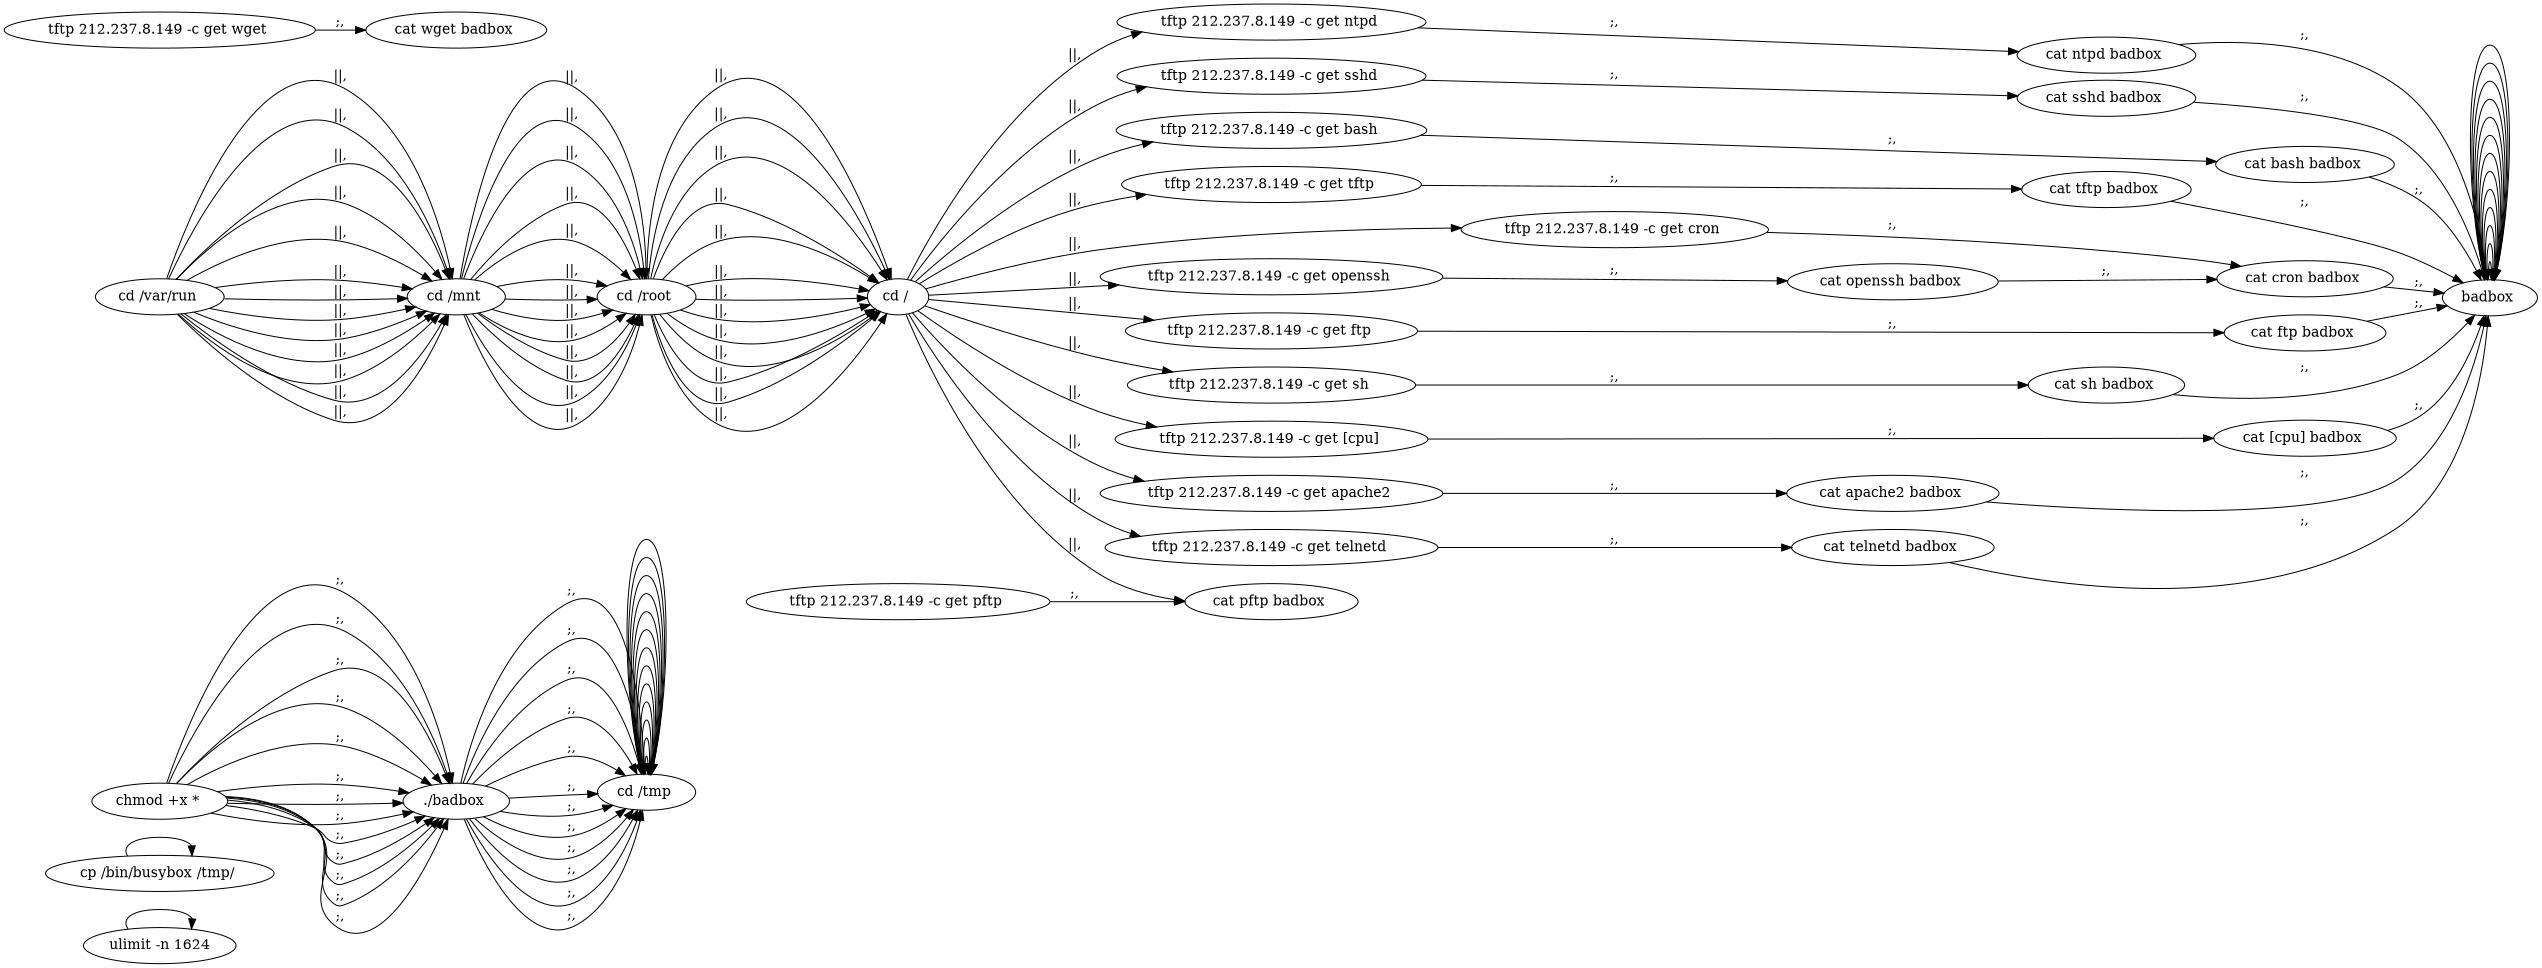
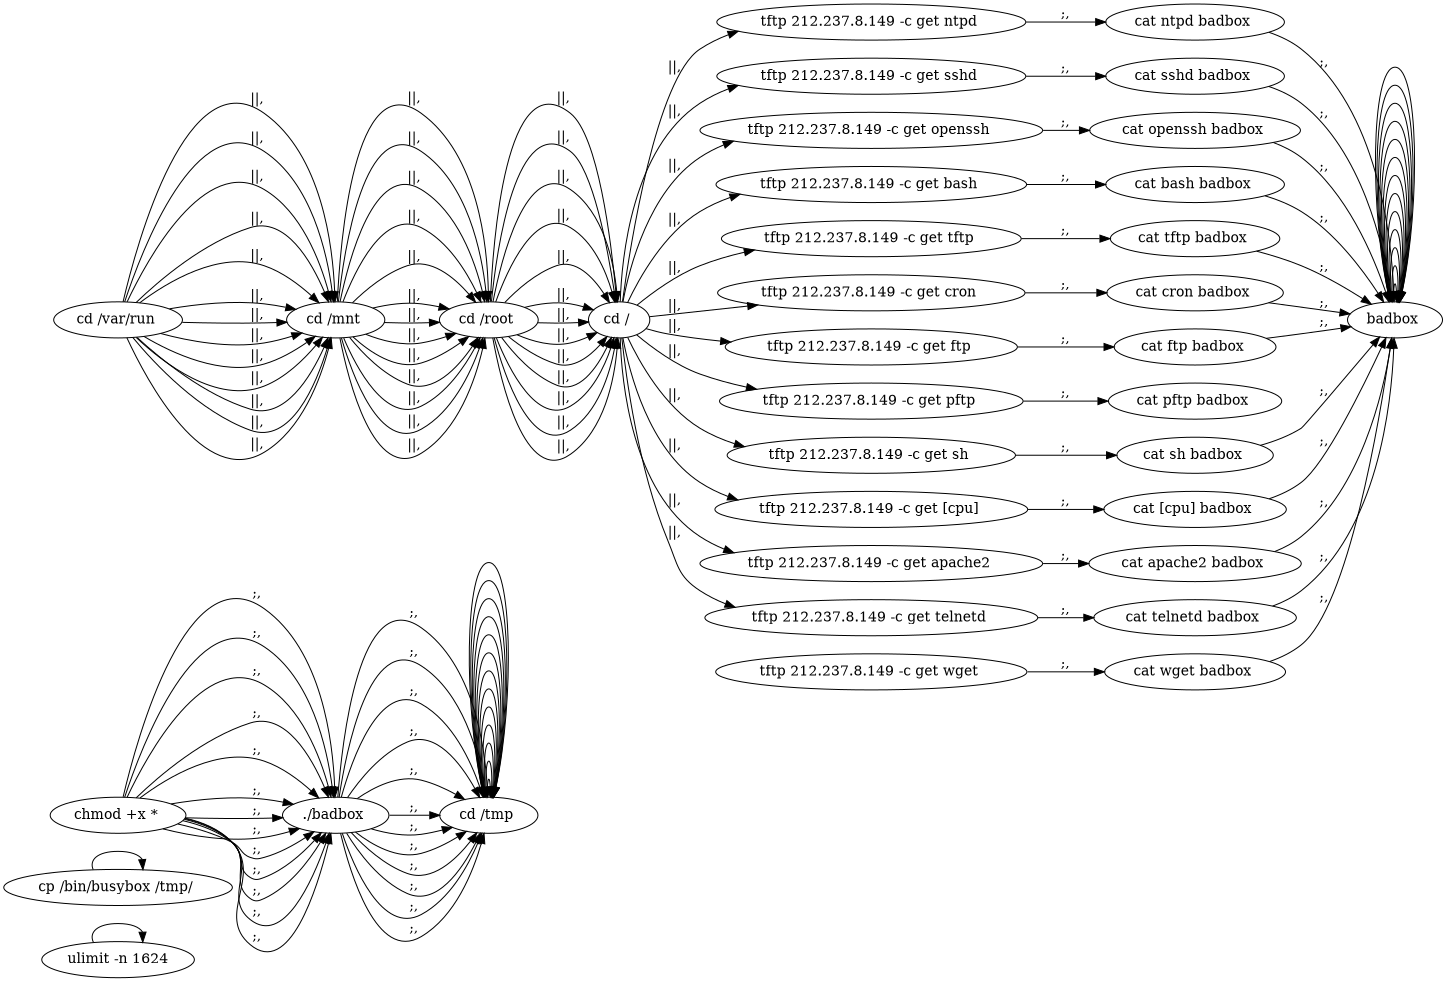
  digraph {
    rankdir=LR
    n1 [label="ulimit -n 1624"]
    n2 [label="cp /bin/busybox /tmp/ "]
    n3 [label="cd /tmp "]
    n4 [label="cd /var/run "]
    n5 [label="cd /mnt "]
    n6 [label="cd /root "]
    n7 [label="cd / "]
    n8 [label="tftp 212.237.8.149 -c get ntpd "]
    n9 [label="tftp 212.237.8.149 -c get sshd "]
    n10 [label="tftp 212.237.8.149 -c get openssh "]
    n11 [label="tftp 212.237.8.149 -c get bash "]
    n12 [label="tftp 212.237.8.149 -c get tftp "]
    n13 [label="tftp 212.237.8.149 -c get cron "]
    n14 [label="tftp 212.237.8.149 -c get ftp "]
    n15 [label="tftp 212.237.8.149 -c get pftp "]
    n16 [label="tftp 212.237.8.149 -c get sh "]
    n17 [label="tftp 212.237.8.149 -c get [cpu] "]
    n18 [label="tftp 212.237.8.149 -c get apache2 "]
    n19 [label="tftp 212.237.8.149 -c get telnetd "]
    n20 [label="cat ntpd badbox "]
    n21 [label="cat sshd badbox "]
    n22 [label="cat openssh badbox "]
    n23 [label="cat bash badbox "]
    n24 [label="cat tftp badbox "]
    n25 [label="tftp 212.237.8.149 -c get wget "]
    n26 [label="cat wget badbox "]
    n27 [label="cat cron badbox "]
    n28 [label="cat ftp badbox "]
    n29 [label="cat pftp badbox "]
    n30 [label="cat sh badbox "]
    n31 [label="cat [cpu] badbox "]
    n32 [label="cat apache2 badbox "]
    n33 [label="cat telnetd badbox "]
    n34 [label="badbox "]
    n35 [label="chmod +x * "]
    n36 [label="./badbox "]
    n1 -> n1
    n2 -> n2
    n3 -> n3
    n3 -> n3
    n3 -> n3
    n3 -> n3
    n3 -> n3
    n3 -> n3
    n3 -> n3
    n3 -> n3
    n3 -> n3
    n3 -> n3
    n3 -> n3
    n3 -> n3
    n3 -> n3
    n4 -> n5 [label="||,"]
    n4 -> n5 [label="||,"]
    n4 -> n5 [label="||,"]
    n4 -> n5 [label="||,"]
    n4 -> n5 [label="||,"]
    n4 -> n5 [label="||,"]
    n4 -> n5 [label="||,"]
    n4 -> n5 [label="||,"]
    n4 -> n5 [label="||,"]
    n4 -> n5 [label="||,"]
    n4 -> n5 [label="||,"]
    n4 -> n5 [label="||,"]
    n4 -> n5 [label="||,"]
    n5 -> n6 [label="||,"]
    n5 -> n6 [label="||,"]
    n5 -> n6 [label="||,"]
    n5 -> n6 [label="||,"]
    n5 -> n6 [label="||,"]
    n5 -> n6 [label="||,"]
    n5 -> n6 [label="||,"]
    n5 -> n6 [label="||,"]
    n5 -> n6 [label="||,"]
    n5 -> n6 [label="||,"]
    n5 -> n6 [label="||,"]
    n5 -> n6 [label="||,"]
    n5 -> n6 [label="||,"]
    n6 -> n7 [label="||,"]
    n6 -> n7 [label="||,"]
    n6 -> n7 [label="||,"]
    n6 -> n7 [label="||,"]
    n6 -> n7 [label="||,"]
    n6 -> n7 [label="||,"]
    n6 -> n7 [label="||,"]
    n6 -> n7 [label="||,"]
    n6 -> n7 [label="||,"]
    n6 -> n7 [label="||,"]
    n6 -> n7 [label="||,"]
    n6 -> n7 [label="||,"]
    n6 -> n7 [label="||,"]
    n7 -> n8 [label="||,"]
    n7 -> n9 [label="||,"]
    n7 -> n10 [label="||,"]
    n7 -> n11 [label="||,"]
    n7 -> n12 [label="||,"]
    n7 -> n13 [label="||,"]
    n7 -> n14 [label="||,"]
-   n7 -> n29 [label="||,"]
+   n7 -> n15 [label="||,"]
    n7 -> n16 [label="||,"]
    n7 -> n17 [label="||,"]
    n7 -> n18 [label="||,"]
    n7 -> n19 [label="||,"]
    n8 -> n20 [label=";,"]
    n9 -> n21 [label=";,"]
    n10 -> n22 [label=";,"]
    n11 -> n23 [label=";,"]
    n12 -> n24 [label=";,"]
    n13 -> n27 [label=";,"]
    n14 -> n28 [label=";,"]
    n15 -> n29 [label=";,"]
    n16 -> n30 [label=";,"]
    n17 -> n31 [label=";,"]
    n18 -> n32 [label=";,"]
    n19 -> n33 [label=";,"]
    n20 -> n34 [label=";,"]
    n21 -> n34 [label=";,"]
-   n22 -> n27 [label=";,"]
+   n22 -> n34 [label=";,"]
    n23 -> n34 [label=";,"]
    n24 -> n34 [label=";,"]
    n25 -> n26 [label=";,"]
+   n26 -> n34 [label=";,"]
    n27 -> n34 [label=";,"]
    n28 -> n34 [label=";,"]
    n30 -> n34 [label=";,"]
    n31 -> n34 [label=";,"]
    n32 -> n34 [label=";,"]
    n33 -> n34 [label=";,"]
    n34 -> n34
    n34 -> n34
    n34 -> n34
    n34 -> n34
    n34 -> n34
    n34 -> n34
    n34 -> n34
    n34 -> n34
    n34 -> n34
    n34 -> n34
    n34 -> n34
    n34 -> n34
    n34 -> n34
    n35 -> n36 [label=";,"]
    n35 -> n36 [label=";,"]
    n35 -> n36 [label=";,"]
    n35 -> n36 [label=";,"]
    n35 -> n36 [label=";,"]
    n35 -> n36 [label=";,"]
    n35 -> n36 [label=";,"]
    n35 -> n36 [label=";,"]
    n35 -> n36 [label=";,"]
    n35 -> n36 [label=";,"]
    n35 -> n36 [label=";,"]
    n35 -> n36 [label=";,"]
    n35 -> n36 [label=";,"]
    n36 -> n3 [label=";,"]
    n36 -> n3 [label=";,"]
    n36 -> n3 [label=";,"]
    n36 -> n3 [label=";,"]
    n36 -> n3 [label=";,"]
    n36 -> n3 [label=";,"]
    n36 -> n3 [label=";,"]
    n36 -> n3 [label=";,"]
    n36 -> n3 [label=";,"]
    n36 -> n3 [label=";,"]
    n36 -> n3 [label=";,"]
    n36 -> n3 [label=";,"]
  }
